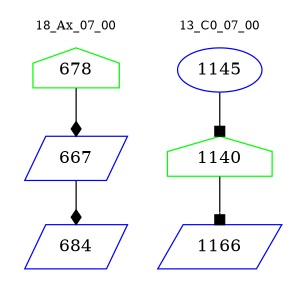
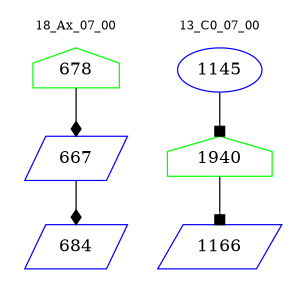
  digraph {
    node [color=blue shape=parallelogram]
    edge [arrowhead=diamond color=black]
    n1 [color=green label=678 shape=house]
    n2 [label=667]
    n3 [label=684]
    n4 [label=1145 shape=ellipse]
-   n5 [color=green label=1140 shape=house]
+   n5 [color=green label=1940 shape=house]
    n6 [label=1166]
    subgraph cluster_1 {
      color=white
      fontsize=10
      label="18_Ax_07_00"
      n1
      n2
      n3
    }
    subgraph cluster_2 {
      color=white
      fontsize=10
      label="13_C0_07_00"
      n4
      n5
      n6
    }
    n1 -> n2
    n2 -> n3
    n4 -> n5 [arrowhead=box]
    n5 -> n6 [arrowhead=box]
  }
